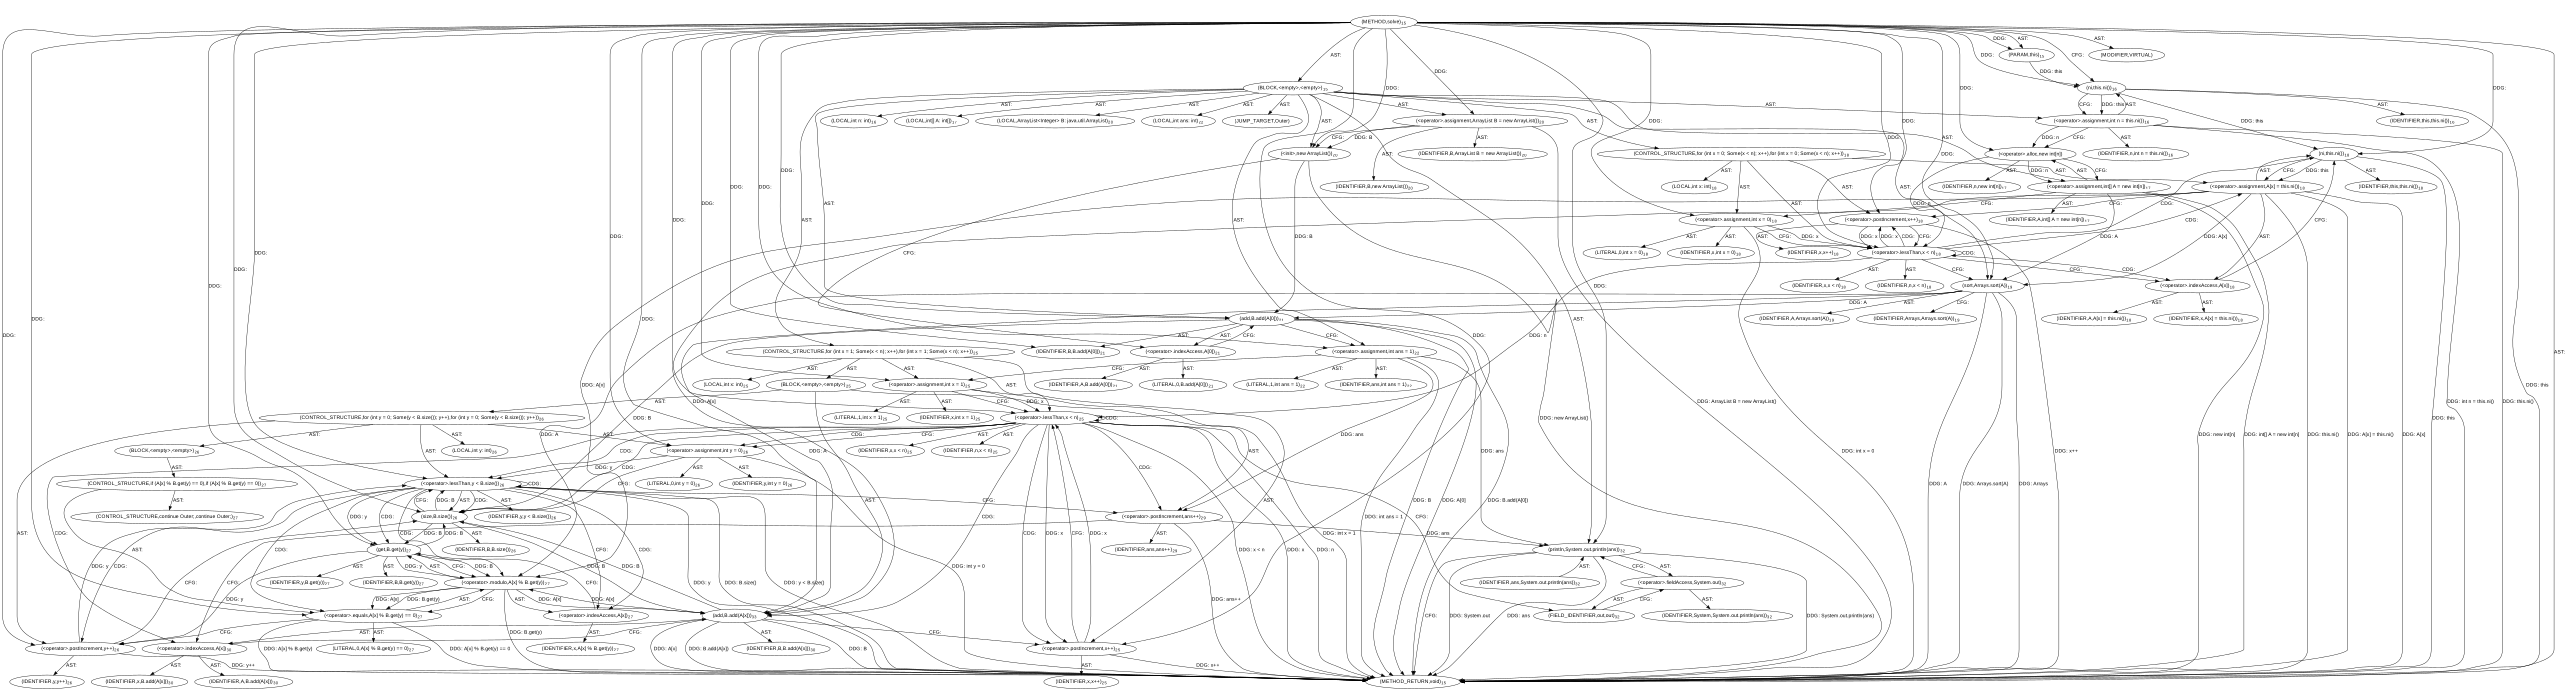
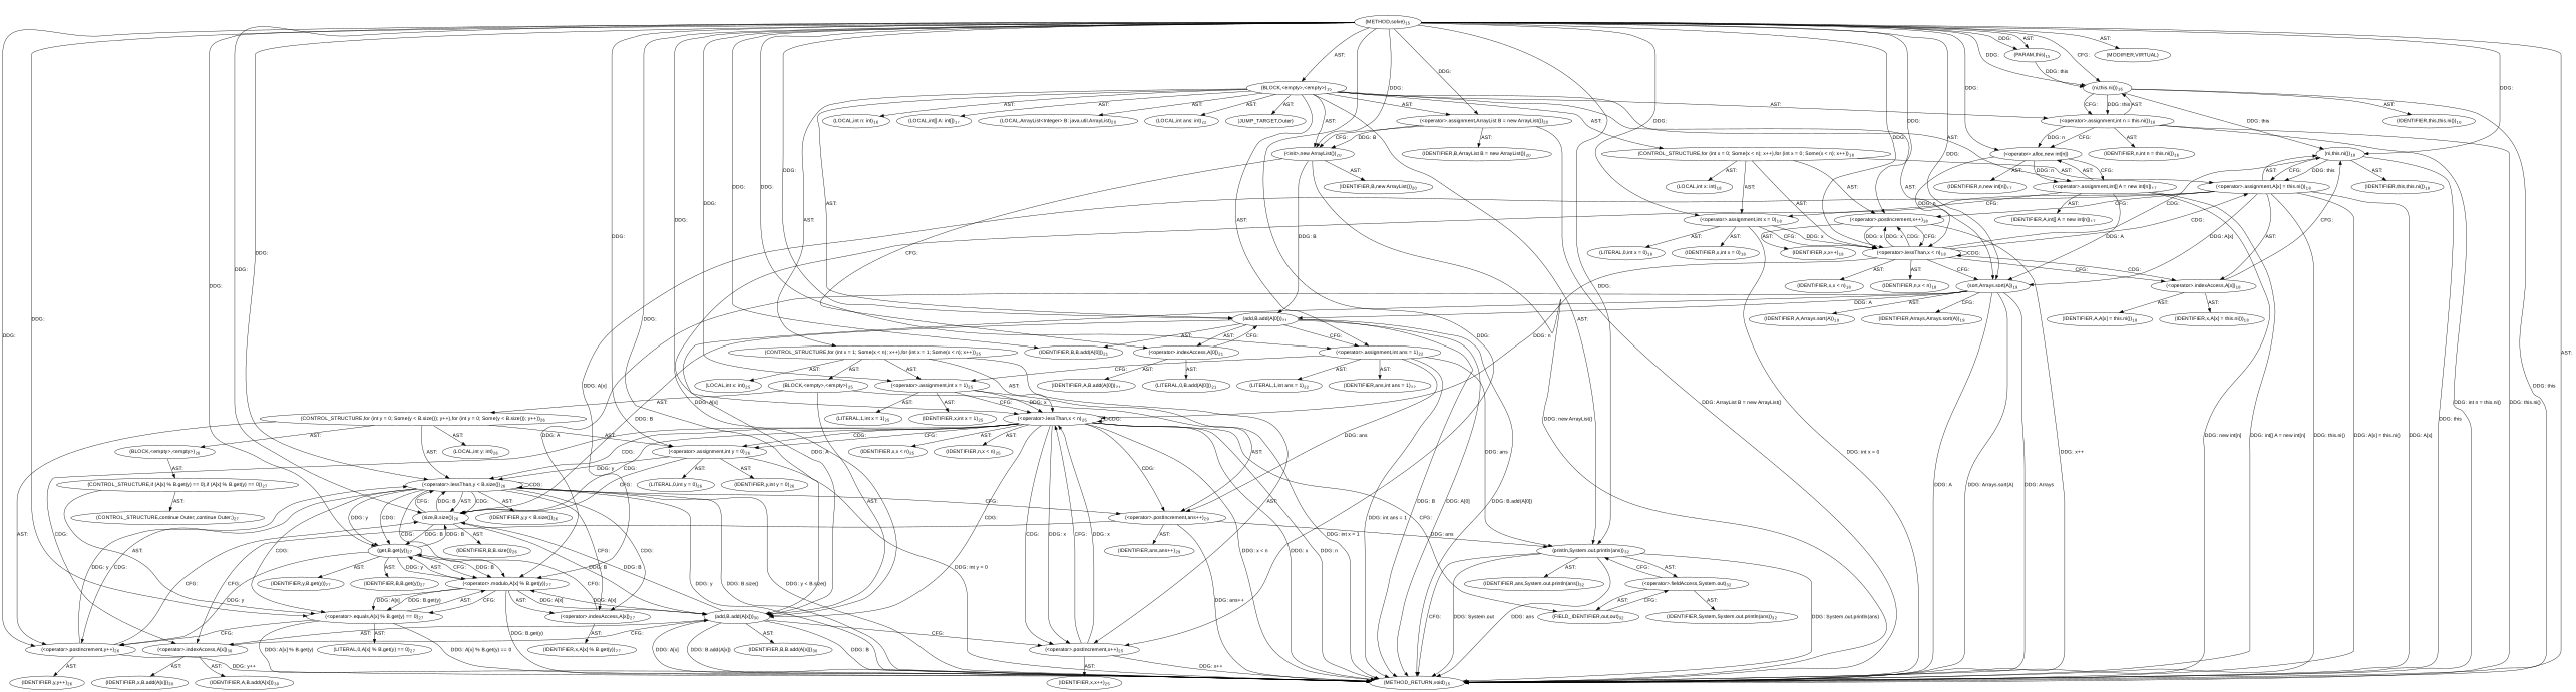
  digraph {
    fontname="Liberation Sans"
    node [fontname="Liberation Sans"]
    edge [fontname="Liberation Sans"]
    n1 [label=<(METHOD,solve)<SUB>15</SUB>>]
    n2 [label=<(PARAM,this)<SUB>15</SUB>>]
    n3 [label=<(BLOCK,&lt;empty&gt;,&lt;empty&gt;)<SUB>15</SUB>>]
    n4 [label=<(ni,this.ni())<SUB>16</SUB>>]
    n5 [label=<(&lt;operator&gt;.alloc,new int[n])>]
    n6 [label=<(&lt;operator&gt;.assignment,int x = 0)<SUB>18</SUB>>]
    n7 [label=<(&lt;operator&gt;.lessThan,x &lt; n)<SUB>18</SUB>>]
    n8 [label=<(&lt;operator&gt;.postIncrement,x++)<SUB>18</SUB>>]
    n9 [label=<(ni,this.ni())<SUB>18</SUB>>]
    n10 [label=<(sort,Arrays.sort(A))<SUB>19</SUB>>]
    n11 [label=<(&lt;operator&gt;.assignment,ArrayList B = new ArrayList())<SUB>20</SUB>>]
    n12 [label=<(&lt;init&gt;,new ArrayList())<SUB>20</SUB>>]
    n13 [label=<(add,B.add(A[0]))<SUB>21</SUB>>]
    n14 [label=<(&lt;operator&gt;.assignment,int ans = 1)<SUB>22</SUB>>]
    n15 [label=<(&lt;operator&gt;.assignment,int x = 1)<SUB>25</SUB>>]
    n16 [label=<(&lt;operator&gt;.lessThan,x &lt; n)<SUB>25</SUB>>]
    n17 [label=<(&lt;operator&gt;.postIncrement,x++)<SUB>25</SUB>>]
    n18 [label=<(&lt;operator&gt;.assignment,int y = 0)<SUB>26</SUB>>]
    n19 [label=<(&lt;operator&gt;.lessThan,y &lt; B.size())<SUB>26</SUB>>]
    n20 [label=<(size,B.size())<SUB>26</SUB>>]
    n21 [label=<(&lt;operator&gt;.postIncrement,y++)<SUB>26</SUB>>]
    n22 [label=<(&lt;operator&gt;.equals,A[x] % B.get(y) == 0)<SUB>27</SUB>>]
    n23 [label=<(get,B.get(y))<SUB>27</SUB>>]
-   n24 [label=<(add,B.add(A[x]))<SUB>33</SUB>>]
+   n24 [label=<(add,B.add(A[x]))<SUB>30</SUB>>]
    n25 [label=<(println,System.out.println(ans))<SUB>32</SUB>>]
    n26 [label=<(MODIFIER,VIRTUAL)>]
    n27 [label=<(METHOD_RETURN,void)<SUB>15</SUB>>]
    n28 [label=<(IDENTIFIER,B,B.add(A[0]))<SUB>21</SUB>>]
    n29 [label=<(LOCAL,int n: int)<SUB>16</SUB>>]
    n30 [label=<(&lt;operator&gt;.assignment,int n = this.ni())<SUB>16</SUB>>]
    n31 [label=<(LOCAL,int[] A: int[])<SUB>17</SUB>>]
    n32 [label=<(&lt;operator&gt;.assignment,int[] A = new int[n])<SUB>17</SUB>>]
    n33 [label=<(CONTROL_STRUCTURE,for (int x = 0; Some(x &lt; n); x++),for (int x = 0; Some(x &lt; n); x++))<SUB>18</SUB>>]
    n34 [label=<(LOCAL,ArrayList&lt;Integer&gt; B: java.util.ArrayList)<SUB>20</SUB>>]
    n35 [label=<(LOCAL,int ans: int)<SUB>22</SUB>>]
    n36 [label=<(JUMP_TARGET,Outer)>]
    n37 [label=<(CONTROL_STRUCTURE,for (int x = 1; Some(x &lt; n); x++),for (int x = 1; Some(x &lt; n); x++))<SUB>25</SUB>>]
    n38 [label=<(IDENTIFIER,this,this.ni())<SUB>16</SUB>>]
    n39 [label=<(IDENTIFIER,n,new int[n])<SUB>17</SUB>>]
    n40 [label=<(IDENTIFIER,x,int x = 0)<SUB>18</SUB>>]
    n41 [label=<(LITERAL,0,int x = 0)<SUB>18</SUB>>]
    n42 [label=<(&lt;operator&gt;.assignment,A[x] = this.ni())<SUB>18</SUB>>]
    n43 [label=<(IDENTIFIER,x,x &lt; n)<SUB>18</SUB>>]
    n44 [label=<(IDENTIFIER,n,x &lt; n)<SUB>18</SUB>>]
    n45 [label=<(&lt;operator&gt;.indexAccess,A[x])<SUB>18</SUB>>]
    n46 [label=<(IDENTIFIER,x,x++)<SUB>18</SUB>>]
    n47 [label=<(IDENTIFIER,this,this.ni())<SUB>18</SUB>>]
    n48 [label=<(&lt;operator&gt;.modulo,A[x] % B.get(y))<SUB>27</SUB>>]
    n49 [label=<(IDENTIFIER,Arrays,Arrays.sort(A))<SUB>19</SUB>>]
    n50 [label=<(IDENTIFIER,A,Arrays.sort(A))<SUB>19</SUB>>]
    n51 [label=<(IDENTIFIER,B,ArrayList B = new ArrayList())<SUB>20</SUB>>]
    n52 [label=<(IDENTIFIER,B,new ArrayList())<SUB>20</SUB>>]
    n53 [label=<(&lt;operator&gt;.indexAccess,A[0])<SUB>21</SUB>>]
    n54 [label=<(&lt;operator&gt;.postIncrement,ans++)<SUB>29</SUB>>]
    n55 [label=<(IDENTIFIER,ans,int ans = 1)<SUB>22</SUB>>]
    n56 [label=<(LITERAL,1,int ans = 1)<SUB>22</SUB>>]
    n57 [label=<(IDENTIFIER,x,int x = 1)<SUB>25</SUB>>]
    n58 [label=<(LITERAL,1,int x = 1)<SUB>25</SUB>>]
    n59 [label=<(IDENTIFIER,x,x &lt; n)<SUB>25</SUB>>]
    n60 [label=<(IDENTIFIER,n,x &lt; n)<SUB>25</SUB>>]
    n61 [label=<(&lt;operator&gt;.indexAccess,A[x])<SUB>30</SUB>>]
    n62 [label=<(FIELD_IDENTIFIER,out,out)<SUB>32</SUB>>]
    n63 [label=<(IDENTIFIER,x,x++)<SUB>25</SUB>>]
    n64 [label=<(IDENTIFIER,y,int y = 0)<SUB>26</SUB>>]
    n65 [label=<(LITERAL,0,int y = 0)<SUB>26</SUB>>]
    n66 [label=<(IDENTIFIER,y,y &lt; B.size())<SUB>26</SUB>>]
    n67 [label=<(&lt;operator&gt;.indexAccess,A[x])<SUB>27</SUB>>]
    n68 [label=<(IDENTIFIER,B,B.size())<SUB>26</SUB>>]
    n69 [label=<(IDENTIFIER,y,y++)<SUB>26</SUB>>]
    n70 [label=<(LITERAL,0,A[x] % B.get(y) == 0)<SUB>27</SUB>>]
    n71 [label=<(IDENTIFIER,B,B.get(y))<SUB>27</SUB>>]
    n72 [label=<(IDENTIFIER,y,B.get(y))<SUB>27</SUB>>]
    n73 [label=<(IDENTIFIER,ans,ans++)<SUB>29</SUB>>]
    n74 [label=<(IDENTIFIER,B,B.add(A[x]))<SUB>30</SUB>>]
    n75 [label=<(&lt;operator&gt;.fieldAccess,System.out)<SUB>32</SUB>>]
    n76 [label=<(IDENTIFIER,ans,System.out.println(ans))<SUB>32</SUB>>]
    n77 [label=<(IDENTIFIER,n,int n = this.ni())<SUB>16</SUB>>]
    n78 [label=<(IDENTIFIER,A,int[] A = new int[n])<SUB>17</SUB>>]
    n79 [label=<(LOCAL,int x: int)<SUB>18</SUB>>]
    n80 [label=<(LOCAL,int x: int)<SUB>25</SUB>>]
    n81 [label=<(BLOCK,&lt;empty&gt;,&lt;empty&gt;)<SUB>25</SUB>>]
    n82 [label=<(IDENTIFIER,A,A[x] = this.ni())<SUB>18</SUB>>]
    n83 [label=<(IDENTIFIER,x,A[x] = this.ni())<SUB>18</SUB>>]
    n84 [label=<(IDENTIFIER,A,B.add(A[0]))<SUB>21</SUB>>]
    n85 [label=<(LITERAL,0,B.add(A[0]))<SUB>21</SUB>>]
    n86 [label=<(CONTROL_STRUCTURE,for (int y = 0; Some(y &lt; B.size()); y++),for (int y = 0; Some(y &lt; B.size()); y++))<SUB>26</SUB>>]
    n87 [label=<(IDENTIFIER,A,B.add(A[x]))<SUB>30</SUB>>]
    n88 [label=<(IDENTIFIER,x,B.add(A[x]))<SUB>30</SUB>>]
    n89 [label=<(LOCAL,int y: int)<SUB>26</SUB>>]
    n90 [label=<(BLOCK,&lt;empty&gt;,&lt;empty&gt;)<SUB>26</SUB>>]
    n91 [label=<(CONTROL_STRUCTURE,if (A[x] % B.get(y) == 0),if (A[x] % B.get(y) == 0))<SUB>27</SUB>>]
    n92 [label=<(IDENTIFIER,x,A[x] % B.get(y))<SUB>27</SUB>>]
    n93 [label=<(CONTROL_STRUCTURE,continue Outer;,continue Outer;)<SUB>27</SUB>>]
    n94 [label=<(IDENTIFIER,System,System.out.println(ans))<SUB>32</SUB>>]
    n1 -> n2 [label="AST: "]
    n1 -> n2 [label="DDG: "]
    n1 -> n3 [label="AST: "]
    n1 -> n4 [label="CFG: "]
    n1 -> n4 [label="DDG: "]
    n1 -> n5 [label="DDG: "]
    n1 -> n6 [label="DDG: "]
    n1 -> n7 [label="DDG: "]
    n1 -> n8 [label="DDG: "]
    n1 -> n9 [label="DDG: "]
    n1 -> n10 [label="DDG: "]
    n1 -> n11 [label="DDG: "]
    n1 -> n12 [label="DDG: "]
    n1 -> n13 [label="DDG: "]
    n1 -> n14 [label="DDG: "]
    n1 -> n15 [label="DDG: "]
    n1 -> n16 [label="DDG: "]
    n1 -> n17 [label="DDG: "]
    n1 -> n18 [label="DDG: "]
    n1 -> n19 [label="DDG: "]
    n1 -> n20 [label="DDG: "]
    n1 -> n21 [label="DDG: "]
    n1 -> n22 [label="DDG: "]
    n1 -> n23 [label="DDG: "]
    n1 -> n24 [label="DDG: "]
    n1 -> n25 [label="DDG: "]
    n1 -> n26 [label="AST: "]
    n1 -> n27 [label="AST: "]
    n1 -> n28 [label="DDG: "]
    n2 -> n4 [label="DDG: this"]
    n3 -> n10 [label="AST: "]
    n3 -> n11 [label="AST: "]
    n3 -> n12 [label="AST: "]
    n3 -> n13 [label="AST: "]
    n3 -> n14 [label="AST: "]
    n3 -> n25 [label="AST: "]
    n3 -> n29 [label="AST: "]
    n3 -> n30 [label="AST: "]
    n3 -> n31 [label="AST: "]
    n3 -> n32 [label="AST: "]
    n3 -> n33 [label="AST: "]
    n3 -> n34 [label="AST: "]
    n3 -> n35 [label="AST: "]
    n3 -> n36 [label="AST: "]
    n3 -> n37 [label="AST: "]
    n4 -> n9 [label="DDG: this"]
    n4 -> n27 [label="DDG: this"]
    n4 -> n30 [label="CFG: "]
    n4 -> n30 [label="DDG: this"]
    n4 -> n38 [label="AST: "]
    n5 -> n7 [label="DDG: n"]
    n5 -> n32 [label="CFG: "]
    n5 -> n32 [label="DDG: n"]
    n5 -> n39 [label="AST: "]
    n6 -> n7 [label="CFG: "]
    n6 -> n7 [label="DDG: x"]
    n6 -> n27 [label="DDG: int x = 0"]
    n6 -> n40 [label="AST: "]
    n6 -> n41 [label="AST: "]
    n7 -> n7 [label="CDG: "]
    n7 -> n8 [label="DDG: x"]
    n7 -> n8 [label="CDG: "]
    n7 -> n9 [label="CDG: "]
    n7 -> n10 [label="CFG: "]
    n7 -> n16 [label="DDG: n"]
    n7 -> n42 [label="CDG: "]
    n7 -> n43 [label="AST: "]
    n7 -> n44 [label="AST: "]
    n7 -> n45 [label="CFG: "]
    n7 -> n45 [label="CDG: "]
    n8 -> n7 [label="CFG: "]
    n8 -> n7 [label="DDG: x"]
    n8 -> n27 [label="DDG: x++"]
    n8 -> n46 [label="AST: "]
    n9 -> n27 [label="DDG: this"]
    n9 -> n42 [label="CFG: "]
    n9 -> n42 [label="DDG: this"]
    n9 -> n47 [label="AST: "]
    n10 -> n13 [label="DDG: A"]
    n10 -> n24 [label="DDG: A"]
    n10 -> n27 [label="DDG: A"]
    n10 -> n27 [label="DDG: Arrays.sort(A)"]
    n10 -> n27 [label="DDG: Arrays"]
    n10 -> n48 [label="DDG: A"]
    n10 -> n49 [label="CFG: "]
    n10 -> n50 [label="AST: "]
    n11 -> n12 [label="CFG: "]
    n11 -> n12 [label="DDG: B"]
    n11 -> n27 [label="DDG: ArrayList B = new ArrayList()"]
    n11 -> n51 [label="AST: "]
    n12 -> n13 [label="DDG: B"]
    n12 -> n27 [label="DDG: new ArrayList()"]
-   n11 -> n52 [label="AST: "]
+   n12 -> n52 [label="AST: "]
    n12 -> n53 [label="CFG: "]
    n13 -> n14 [label="CFG: "]
    n13 -> n20 [label="DDG: B"]
    n13 -> n27 [label="DDG: B"]
    n13 -> n27 [label="DDG: A[0]"]
    n13 -> n27 [label="DDG: B.add(A[0])"]
    n13 -> n28 [label="AST: "]
    n13 -> n53 [label="AST: "]
    n14 -> n15 [label="CFG: "]
    n14 -> n25 [label="DDG: ans"]
    n14 -> n27 [label="DDG: int ans = 1"]
    n14 -> n54 [label="DDG: ans"]
    n14 -> n55 [label="AST: "]
    n14 -> n56 [label="AST: "]
    n15 -> n16 [label="CFG: "]
    n15 -> n16 [label="DDG: x"]
    n15 -> n27 [label="DDG: int x = 1"]
    n15 -> n57 [label="AST: "]
    n15 -> n58 [label="AST: "]
    n16 -> n16 [label="CDG: "]
    n16 -> n17 [label="DDG: x"]
    n16 -> n17 [label="CDG: "]
    n16 -> n18 [label="CFG: "]
    n16 -> n18 [label="CDG: "]
    n16 -> n19 [label="CDG: "]
    n16 -> n20 [label="CDG: "]
    n16 -> n24 [label="CDG: "]
    n16 -> n27 [label="DDG: x"]
    n16 -> n27 [label="DDG: n"]
    n16 -> n27 [label="DDG: x &lt; n"]
    n16 -> n54 [label="CDG: "]
    n16 -> n59 [label="AST: "]
    n16 -> n60 [label="AST: "]
    n16 -> n61 [label="CDG: "]
    n16 -> n62 [label="CFG: "]
    n17 -> n16 [label="CFG: "]
    n17 -> n16 [label="DDG: x"]
    n17 -> n27 [label="DDG: x++"]
    n17 -> n63 [label="AST: "]
    n18 -> n19 [label="DDG: y"]
    n18 -> n20 [label="CFG: "]
    n18 -> n27 [label="DDG: int y = 0"]
    n18 -> n64 [label="AST: "]
    n18 -> n65 [label="AST: "]
    n19 -> n19 [label="CDG: "]
    n19 -> n20 [label="AST: "]
    n19 -> n20 [label="CDG: "]
    n19 -> n21 [label="CDG: "]
    n19 -> n22 [label="CDG: "]
    n19 -> n23 [label="DDG: y"]
    n19 -> n23 [label="CDG: "]
    n19 -> n27 [label="DDG: y"]
    n19 -> n27 [label="DDG: B.size()"]
    n19 -> n27 [label="DDG: y &lt; B.size()"]
    n19 -> n48 [label="CDG: "]
    n19 -> n54 [label="CFG: "]
    n19 -> n66 [label="AST: "]
    n19 -> n67 [label="CFG: "]
    n19 -> n67 [label="CDG: "]
    n20 -> n19 [label="CFG: "]
    n20 -> n19 [label="DDG: B"]
    n20 -> n23 [label="DDG: B"]
    n20 -> n24 [label="DDG: B"]
    n20 -> n68 [label="AST: "]
    n21 -> n19 [label="DDG: y"]
    n21 -> n20 [label="CFG: "]
    n21 -> n27 [label="DDG: y++"]
    n21 -> n69 [label="AST: "]
    n22 -> n21 [label="CFG: "]
    n22 -> n27 [label="DDG: A[x] % B.get(y)"]
    n22 -> n27 [label="DDG: A[x] % B.get(y) == 0"]
    n22 -> n48 [label="AST: "]
    n22 -> n70 [label="AST: "]
    n23 -> n20 [label="DDG: B"]
    n23 -> n21 [label="DDG: y"]
    n23 -> n48 [label="CFG: "]
    n23 -> n48 [label="DDG: B"]
    n23 -> n48 [label="DDG: y"]
    n23 -> n71 [label="AST: "]
    n23 -> n72 [label="AST: "]
    n24 -> n17 [label="CFG: "]
    n24 -> n20 [label="DDG: B"]
    n24 -> n27 [label="DDG: B"]
    n24 -> n27 [label="DDG: A[x]"]
    n24 -> n27 [label="DDG: B.add(A[x])"]
    n24 -> n48 [label="DDG: A[x]"]
    n24 -> n61 [label="AST: "]
    n24 -> n74 [label="AST: "]
    n25 -> n27 [label="CFG: "]
    n25 -> n27 [label="DDG: System.out"]
    n25 -> n27 [label="DDG: ans"]
    n25 -> n27 [label="DDG: System.out.println(ans)"]
    n25 -> n75 [label="AST: "]
-   n76 -> n25 [label="AST: "]
+   n25 -> n76 [label="AST: "]
    n30 -> n4 [label="AST: "]
    n30 -> n5 [label="CFG: "]
    n30 -> n5 [label="DDG: n"]
    n30 -> n27 [label="DDG: this.ni()"]
    n30 -> n27 [label="DDG: int n = this.ni()"]
    n30 -> n77 [label="AST: "]
    n32 -> n5 [label="AST: "]
    n32 -> n6 [label="CFG: "]
    n32 -> n10 [label="DDG: A"]
    n32 -> n27 [label="DDG: new int[n]"]
    n32 -> n27 [label="DDG: int[] A = new int[n]"]
    n32 -> n78 [label="AST: "]
    n33 -> n6 [label="AST: "]
    n33 -> n7 [label="AST: "]
    n33 -> n8 [label="AST: "]
    n33 -> n42 [label="AST: "]
    n33 -> n79 [label="AST: "]
    n37 -> n15 [label="AST: "]
    n37 -> n16 [label="AST: "]
    n37 -> n17 [label="AST: "]
    n37 -> n80 [label="AST: "]
    n37 -> n81 [label="AST: "]
    n42 -> n8 [label="CFG: "]
    n42 -> n9 [label="AST: "]
    n42 -> n10 [label="DDG: A[x]"]
    n42 -> n24 [label="DDG: A[x]"]
    n42 -> n27 [label="DDG: A[x]"]
    n42 -> n27 [label="DDG: this.ni()"]
    n42 -> n27 [label="DDG: A[x] = this.ni()"]
    n42 -> n45 [label="AST: "]
    n42 -> n48 [label="DDG: A[x]"]
    n45 -> n9 [label="CFG: "]
    n45 -> n82 [label="AST: "]
    n45 -> n83 [label="AST: "]
    n48 -> n22 [label="CFG: "]
    n48 -> n22 [label="DDG: A[x]"]
    n48 -> n22 [label="DDG: B.get(y)"]
    n48 -> n23 [label="AST: "]
    n48 -> n24 [label="DDG: A[x]"]
    n48 -> n27 [label="DDG: B.get(y)"]
    n48 -> n67 [label="AST: "]
    n53 -> n13 [label="CFG: "]
    n53 -> n84 [label="AST: "]
    n53 -> n85 [label="AST: "]
    n54 -> n25 [label="DDG: ans"]
    n54 -> n27 [label="DDG: ans++"]
    n54 -> n61 [label="CFG: "]
    n54 -> n73 [label="AST: "]
    n61 -> n24 [label="CFG: "]
    n61 -> n87 [label="AST: "]
    n61 -> n88 [label="AST: "]
    n62 -> n75 [label="CFG: "]
    n67 -> n23 [label="CFG: "]
    n67 -> n92 [label="AST: "]
    n75 -> n25 [label="CFG: "]
    n75 -> n62 [label="AST: "]
    n75 -> n94 [label="AST: "]
    n81 -> n24 [label="AST: "]
    n81 -> n54 [label="AST: "]
    n81 -> n86 [label="AST: "]
    n86 -> n18 [label="AST: "]
    n86 -> n19 [label="AST: "]
    n86 -> n21 [label="AST: "]
    n86 -> n89 [label="AST: "]
    n86 -> n90 [label="AST: "]
    n90 -> n91 [label="AST: "]
    n91 -> n22 [label="AST: "]
    n91 -> n93 [label="AST: "]
  }
